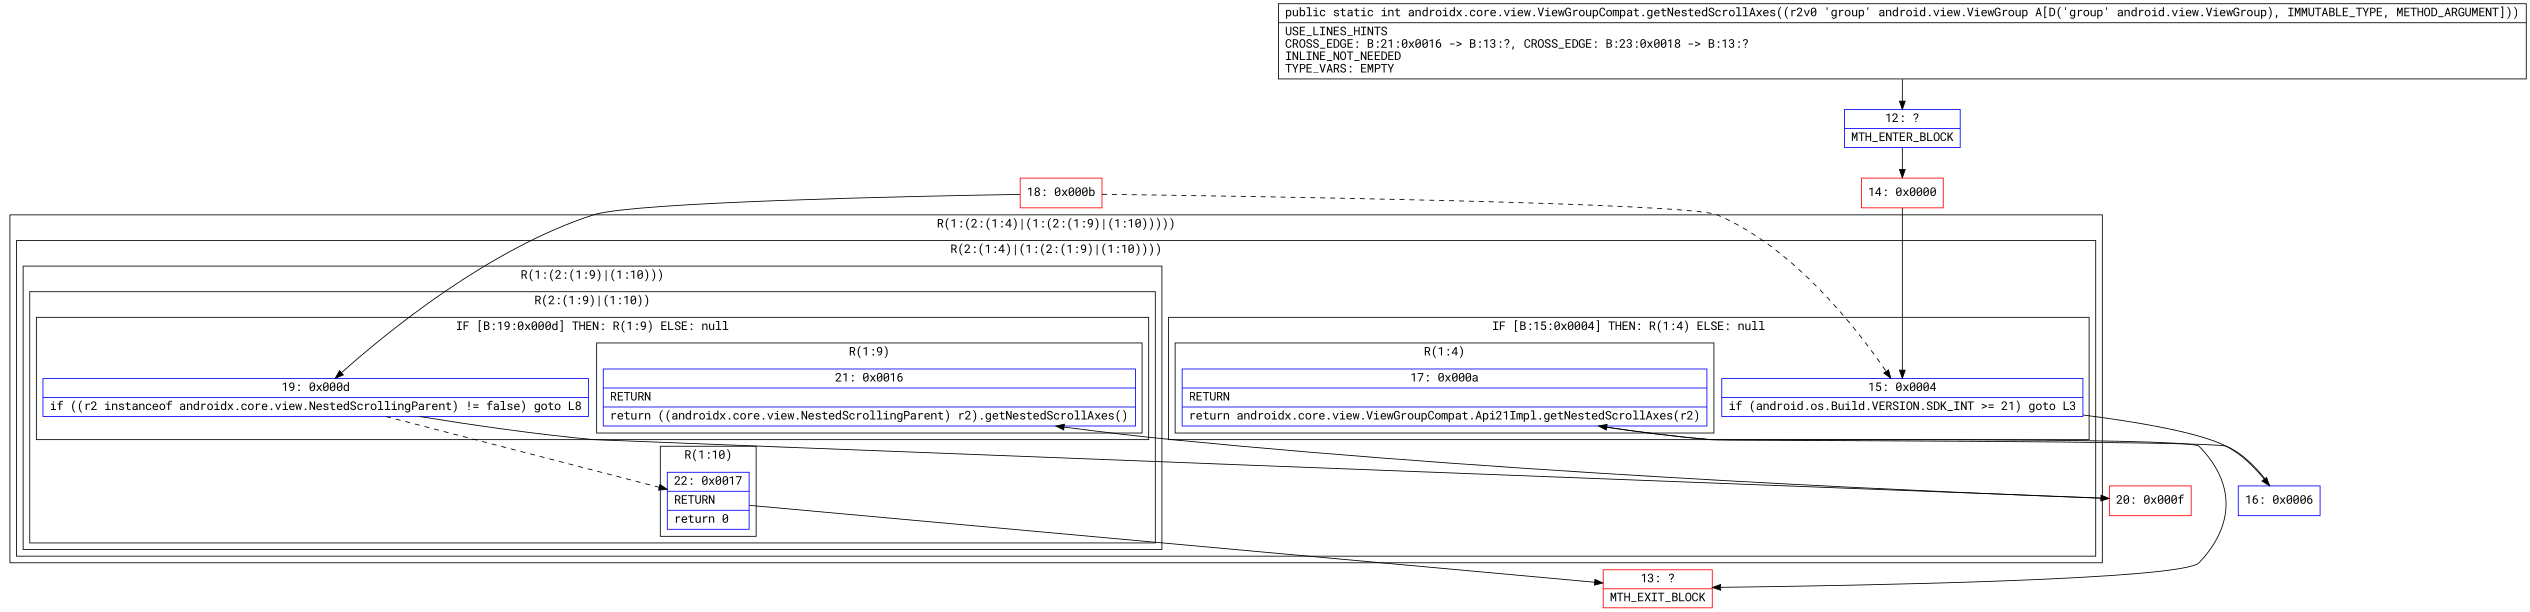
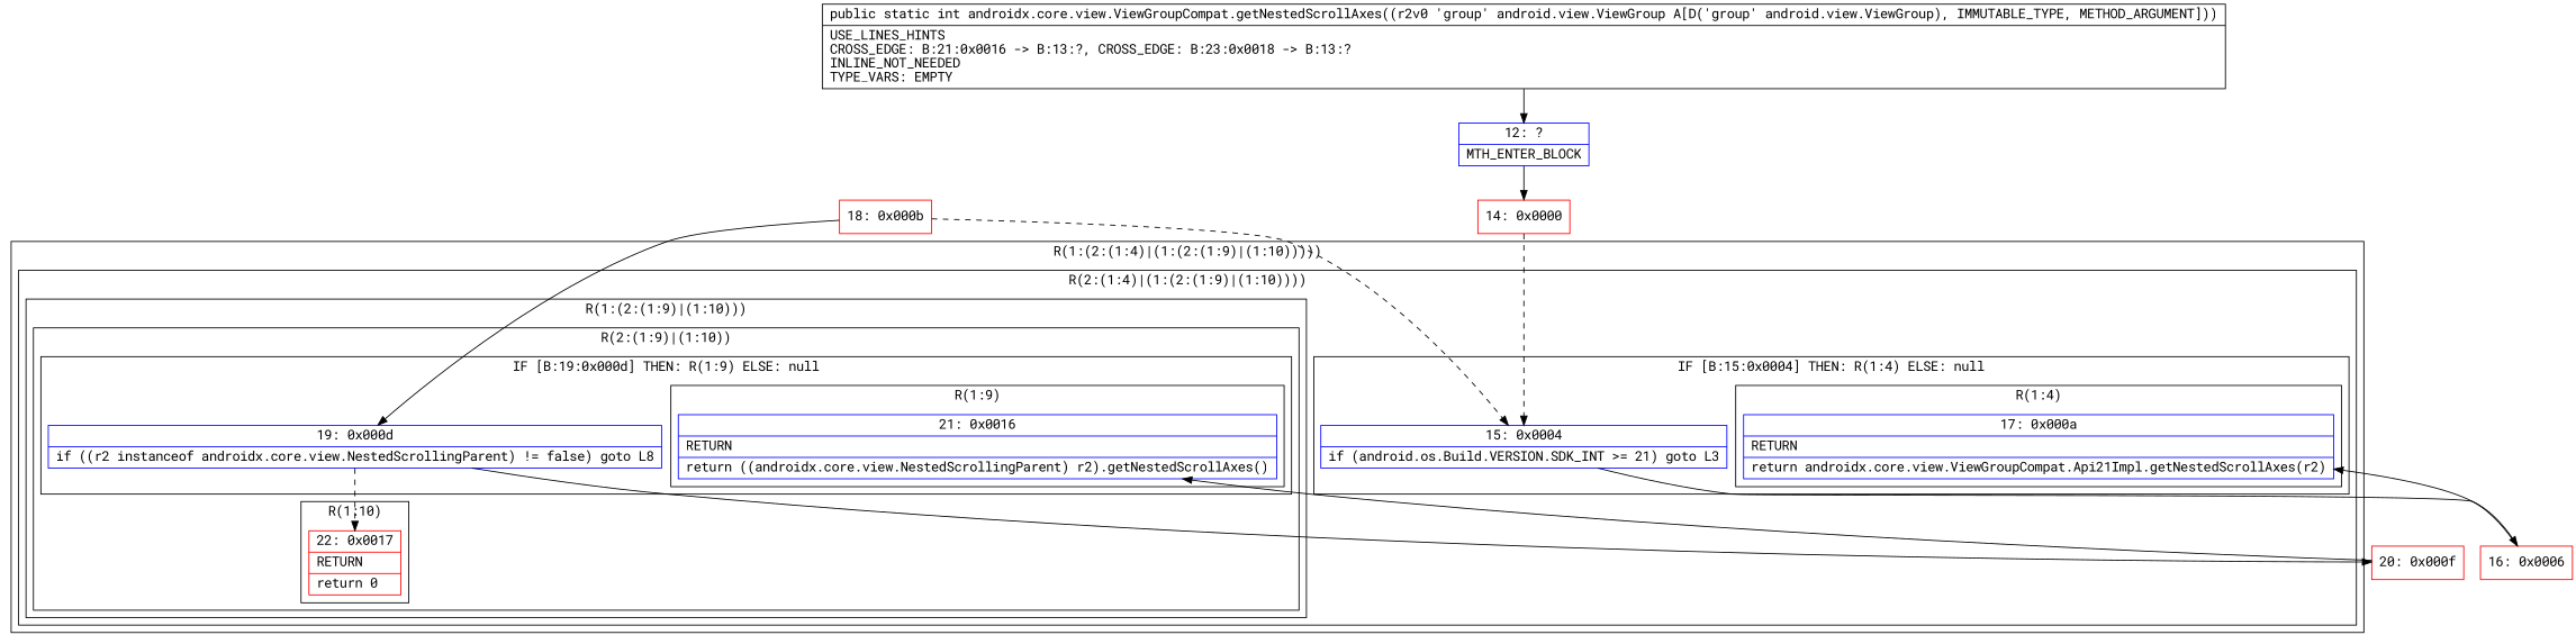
  digraph {
    fontname="Roboto Mono"
    node [color=blue fontname="Roboto Mono" shape=record]
    edge [fontname="Roboto Mono"]
    n1 [label="{17\:\ 0x000a|RETURN\l|return androidx.core.view.ViewGroupCompat.Api21Impl.getNestedScrollAxes(r2)\l}"]
    n2 [label="{15\:\ 0x0004|if (android.os.Build.VERSION.SDK_INT \>= 21) goto L3\l}"]
    n3 [label="{21\:\ 0x0016|RETURN\l|return ((androidx.core.view.NestedScrollingParent) r2).getNestedScrollAxes()\l}"]
    n4 [label="{19\:\ 0x000d|if ((r2 instanceof androidx.core.view.NestedScrollingParent) != false) goto L8\l}"]
-   n5 [label="{22\:\ 0x0017|RETURN\l|return 0\l}"]
-   n6 [color=red label="{13\:\ ?|MTH_EXIT_BLOCK\l}"]
-   n7 [label="{16\:\ 0x0006}"]
+   n5 [color=red label="{22\:\ 0x0017|RETURN\l|return 0\l}"]
+   n7 [color=red label="{16\:\ 0x0006}"]
    n8 [color=red label="{20\:\ 0x000f}"]
    n9 [color=red label="{18\:\ 0x000b}"]
    n10 [label="{12\:\ ?|MTH_ENTER_BLOCK\l}"]
    n11 [color=red label="{14\:\ 0x0000}"]
    n12 [label="{public static int androidx.core.view.ViewGroupCompat.getNestedScrollAxes((r2v0 'group' android.view.ViewGroup A[D('group' android.view.ViewGroup), IMMUTABLE_TYPE, METHOD_ARGUMENT]))  | USE_LINES_HINTS\lCROSS_EDGE: B:21:0x0016 \-\> B:13:?, CROSS_EDGE: B:23:0x0018 \-\> B:13:?\lINLINE_NOT_NEEDED\lTYPE_VARS: EMPTY\l}" color=""]
    subgraph cluster_1 {
      label="R(1:(2:(1:4)|(1:(2:(1:9)|(1:10)))))"
      subgraph cluster_2 {
        label="R(2:(1:4)|(1:(2:(1:9)|(1:10))))"
        subgraph cluster_3 {
          label="IF [B:15:0x0004] THEN: R(1:4) ELSE: null"
          n2
          subgraph cluster_4 {
            label="R(1:4)"
            n1
          }
        }
        subgraph cluster_5 {
          label="R(1:(2:(1:9)|(1:10)))"
          subgraph cluster_6 {
            label="R(2:(1:9)|(1:10))"
            subgraph cluster_7 {
              label="IF [B:19:0x000d] THEN: R(1:9) ELSE: null"
              n4
              subgraph cluster_8 {
                label="R(1:9)"
                n3
              }
            }
            subgraph cluster_9 {
              label="R(1:10)"
              n5
            }
          }
        }
      }
    }
-   n1 -> n6
    n2 -> n7
    n4 -> n5 [style=dashed]
    n4 -> n8
-   n5 -> n6
    n7 -> n1
    n8 -> n3
    n9 -> n2 [style=dashed]
    n9 -> n4
    n10 -> n11
-   n11 -> n2
+   n11 -> n2 [style=dashed]
    n12 -> n10
  }
